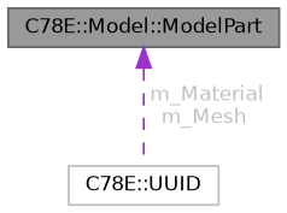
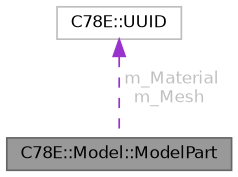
  digraph {
    node [fontname=Helvetica fontsize=10 shape=box style=filled]
    n1 [color=gray40 fillcolor=grey60 fontcolor=black height=0.2 label="C78E::Model::ModelPart" width=0.4]
    n2 [color=grey75 fillcolor=white height=0.2 label="C78E::UUID" width=0.4]
-   n1 -> n2 [color=darkorchid3 dir=back fontcolor=grey fontname=Helvetica fontsize=10 label=" m_Material\nm_Mesh" labelfontname=Helvetica labelfontsize=10 style=dashed]
+   n2 -> n1 [color=darkorchid3 dir=back fontcolor=grey fontname=Helvetica fontsize=10 label=" m_Material\nm_Mesh" labelfontname=Helvetica labelfontsize=10 style=dashed]
  }
